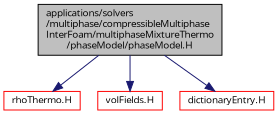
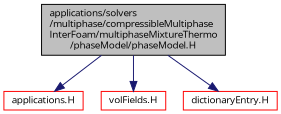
  digraph {
    fontname="Open Sans"
    node [color=red fontname="Open Sans" fontsize=10 shape=record]
    edge [color=midnightblue fontname="Open Sans" fontsize=10 labelfontname=FreeSans labelfontsize=10 style=solid]
    n1 [color=black fillcolor=grey75 fontcolor=black height=0.2 label="applications/solvers\l/multiphase/compressibleMultiphase\lInterFoam/multiphaseMixtureThermo\l/phaseModel/phaseModel.H" style=filled width=0.4]
-   n2 [height=0.2 label="rhoThermo.H" width=0.4]
+   n2 [height=0.2 label="applications.H" width=0.4]
    n3 [height=0.2 label="volFields.H" width=0.4]
    n4 [height=0.2 label="dictionaryEntry.H" width=0.4]
    n1 -> n2
    n1 -> n3
    n1 -> n4
  }
